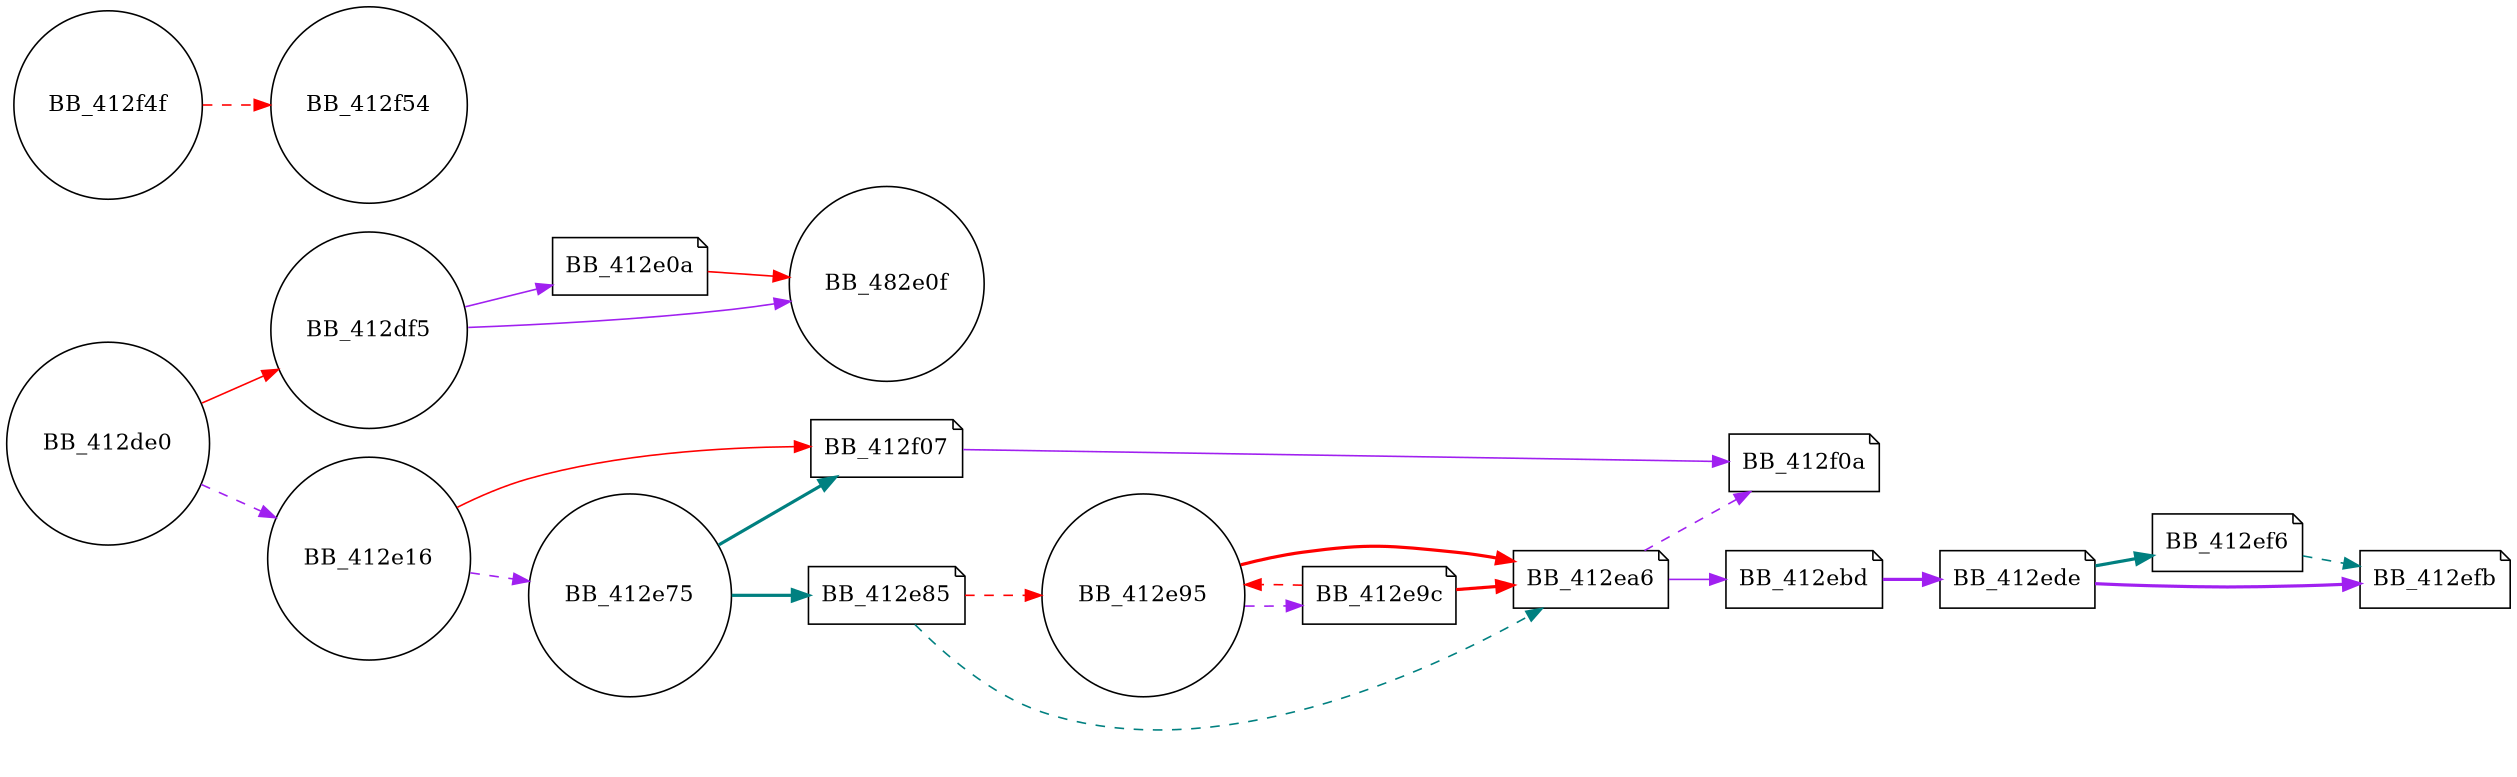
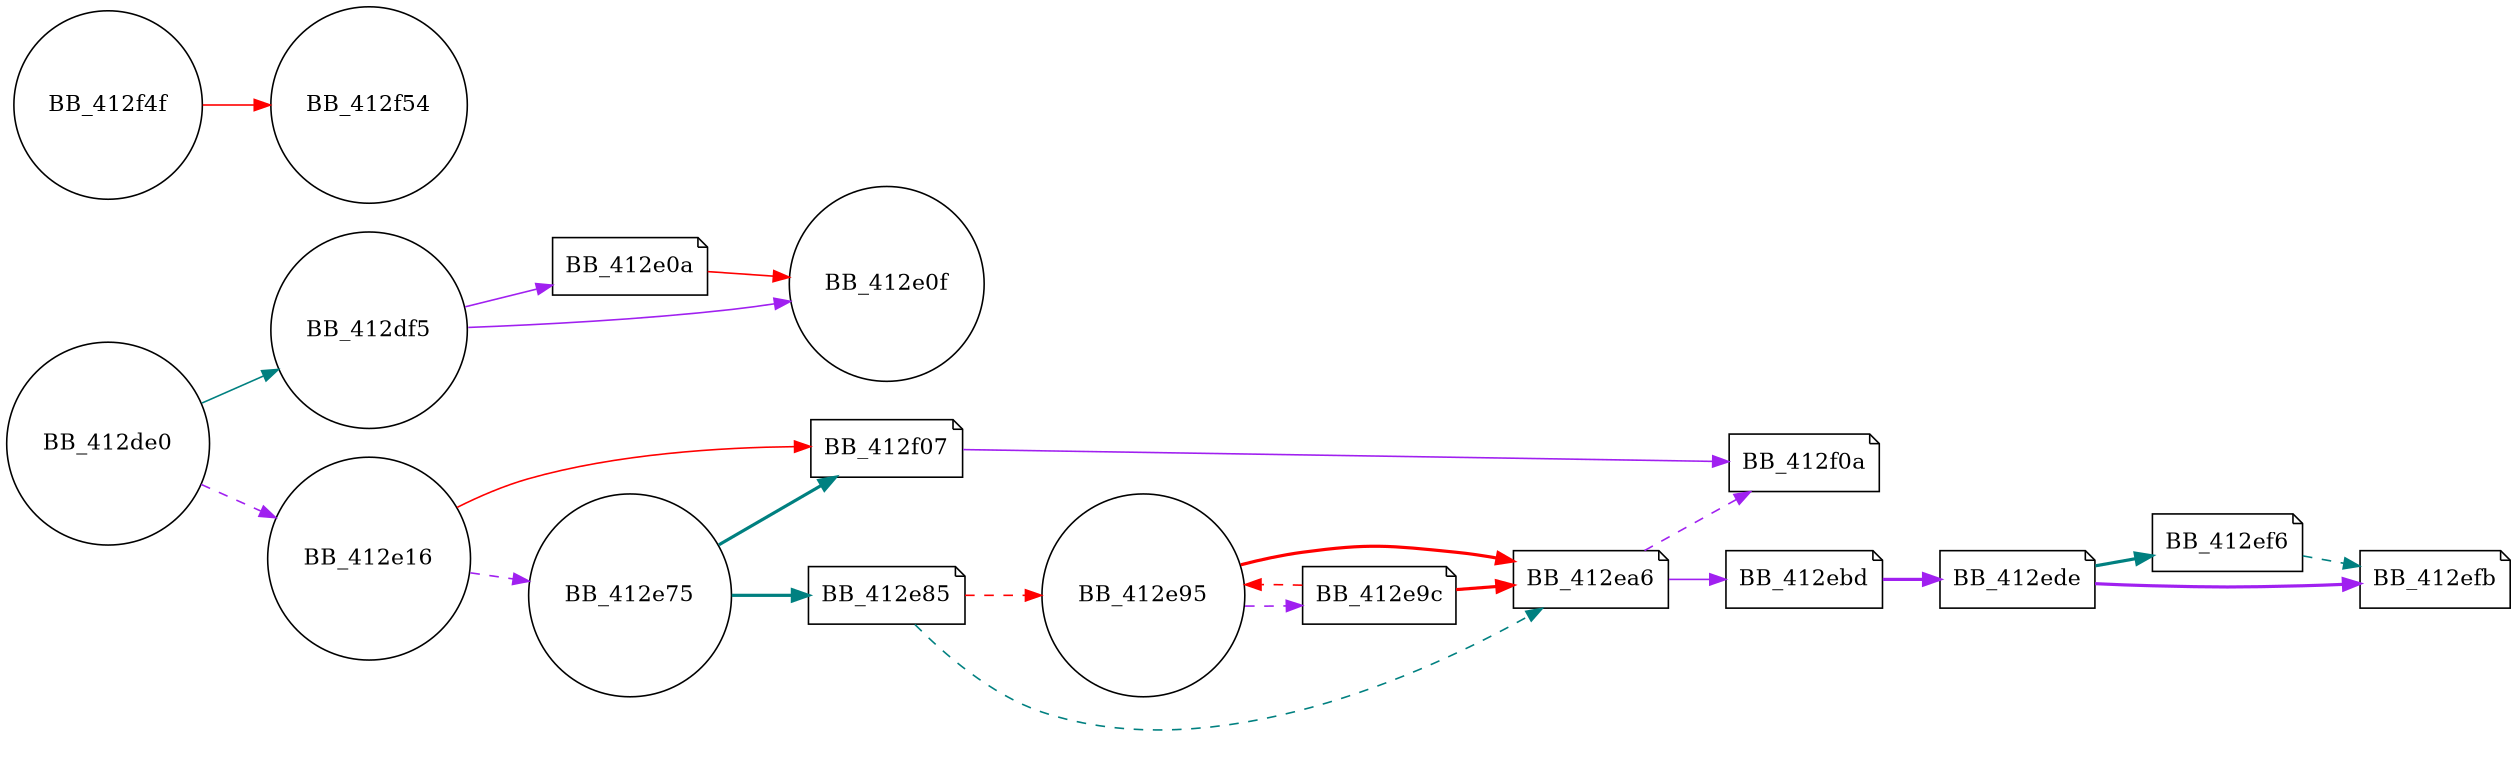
  digraph {
    rankdir=LR
    node [shape=note]
    edge [color=purple style=solid]
    BB_412de0 [shape=circle]
    BB_412df5 [shape=circle]
    BB_412e16 [shape=circle]
    BB_412e0a
-   BB_412e0f [shape=circle label=BB_482e0f]
+   BB_412e0f [shape=circle]
    BB_412e75 [shape=circle]
    BB_412f07
    n8 [label=BB_412e85]
    BB_412f0a
    BB_412e95 [shape=circle]
    BB_412ea6
    BB_412e9c
    BB_412ebd
    BB_412ede
    BB_412ef6
    BB_412efb
    BB_412f4f [shape=circle]
    BB_412f54 [shape=circle]
-   BB_412de0 -> BB_412df5 [color=red]
+   BB_412de0 -> BB_412df5 [color=teal]
    BB_412de0 -> BB_412e16 [style=dashed]
    BB_412df5 -> BB_412e0a
    BB_412df5 -> BB_412e0f
    BB_412e16 -> BB_412e75 [style=dashed]
    BB_412e16 -> BB_412f07 [color=red]
    BB_412e0a -> BB_412e0f [color=red]
    BB_412e75 -> BB_412f07 [color=teal style=bold]
    BB_412e75 -> n8 [color=teal style=bold]
    BB_412f07 -> BB_412f0a
    n8 -> BB_412e95 [color=red style=dashed]
    n8 -> BB_412ea6 [color=teal style=dashed]
    BB_412e95 -> BB_412ea6 [color=red style=bold]
    BB_412e95 -> BB_412e9c [style=dashed]
    BB_412ea6 -> BB_412f0a [style=dashed]
    BB_412ea6 -> BB_412ebd
    BB_412e9c -> BB_412e95 [color=red style=dashed]
    BB_412e9c -> BB_412ea6 [color=red style=bold]
    BB_412ebd -> BB_412ede [style=bold]
    BB_412ede -> BB_412ef6 [color=teal style=bold]
    BB_412ede -> BB_412efb [style=bold]
    BB_412ef6 -> BB_412efb [color=teal style=dashed]
-   BB_412f4f -> BB_412f54 [color=red style=dashed]
+   BB_412f4f -> BB_412f54 [color=red]
  }
